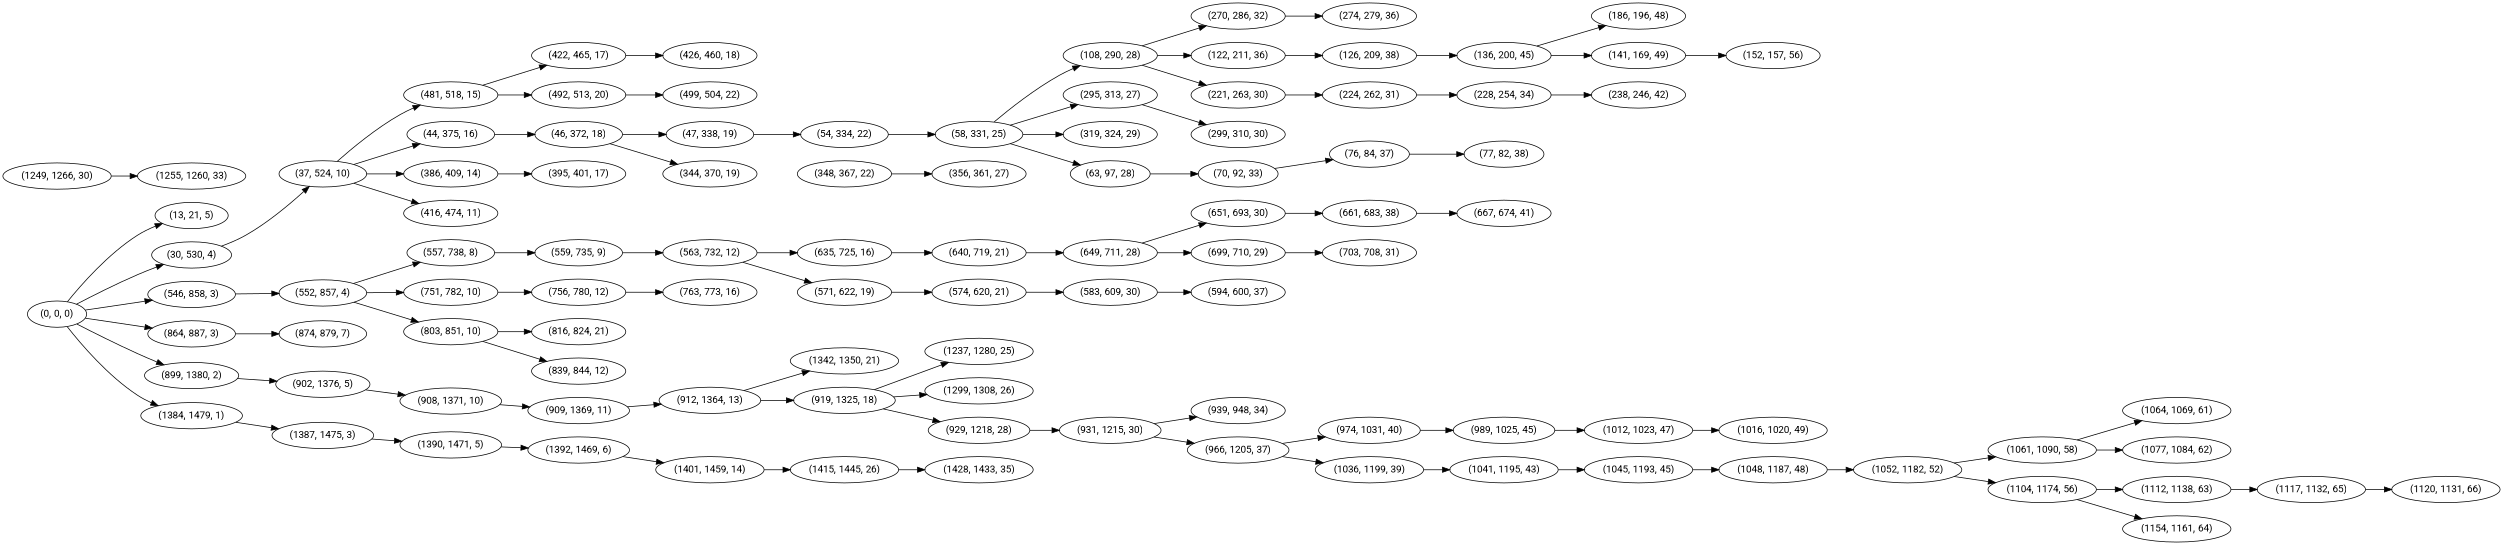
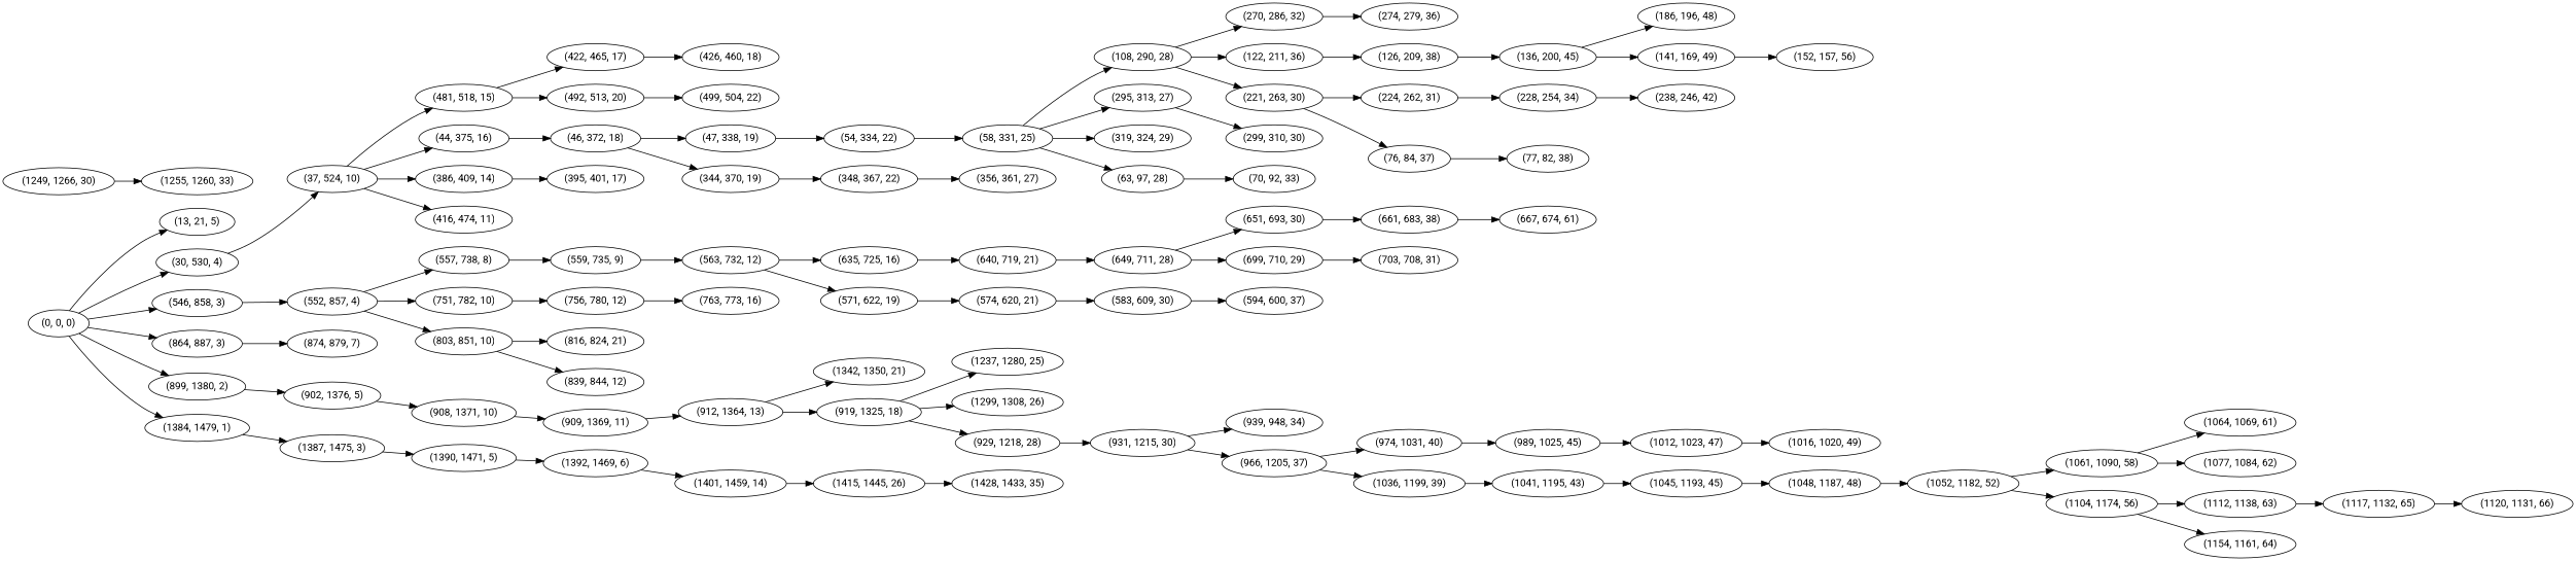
  digraph {
    fontname=Roboto
    rankdir=LR
    node [fontname=Roboto]
    edge [fontname=Roboto]
    "(0, 0, 0)"
    "(13, 21, 5)"
    "(30, 530, 4)"
    "(546, 858, 3)"
    "(864, 887, 3)"
    "(899, 1380, 2)"
    "(1384, 1479, 1)"
    "(37, 524, 10)"
    "(552, 857, 4)"
    "(874, 879, 7)"
    "(902, 1376, 5)"
    "(1387, 1475, 3)"
    "(44, 375, 16)"
    "(386, 409, 14)"
    "(416, 474, 11)"
    "(481, 518, 15)"
    "(46, 372, 18)"
    "(395, 401, 17)"
    "(422, 465, 17)"
    "(492, 513, 20)"
    "(47, 338, 19)"
    "(344, 370, 19)"
    "(54, 334, 22)"
    "(348, 367, 22)"
    "(58, 331, 25)"
    "(63, 97, 28)"
    "(108, 290, 28)"
    "(295, 313, 27)"
    "(319, 324, 29)"
    "(70, 92, 33)"
    "(122, 211, 36)"
    "(221, 263, 30)"
    "(270, 286, 32)"
    "(299, 310, 30)"
    "(76, 84, 37)"
    "(77, 82, 38)"
    "(126, 209, 38)"
    "(224, 262, 31)"
    "(274, 279, 36)"
    "(136, 200, 45)"
    "(141, 169, 49)"
    "(186, 196, 48)"
    "(152, 157, 56)"
    "(228, 254, 34)"
    "(238, 246, 42)"
    "(356, 361, 27)"
    "(426, 460, 18)"
    "(499, 504, 22)"
    "(557, 738, 8)"
    "(751, 782, 10)"
    "(803, 851, 10)"
    "(559, 735, 9)"
    "(756, 780, 12)"
    "(816, 824, 21)"
    "(839, 844, 12)"
    "(563, 732, 12)"
    "(571, 622, 19)"
    "(635, 725, 16)"
    "(574, 620, 21)"
    "(640, 719, 21)"
    "(583, 609, 30)"
    "(594, 600, 37)"
    "(649, 711, 28)"
    "(651, 693, 30)"
    "(699, 710, 29)"
    "(661, 683, 38)"
    "(703, 708, 31)"
-   "(667, 674, 41)"
+   "(667, 674, 41)" [label="(667, 674, 61)"]
    "(763, 773, 16)"
    "(908, 1371, 10)"
    "(909, 1369, 11)"
    "(912, 1364, 13)"
    "(919, 1325, 18)"
    "(1342, 1350, 21)"
    "(929, 1218, 28)"
    "(1237, 1280, 25)"
    "(1299, 1308, 26)"
    "(931, 1215, 30)"
    "(939, 948, 34)"
    "(966, 1205, 37)"
    "(974, 1031, 40)"
    "(1036, 1199, 39)"
    "(989, 1025, 45)"
    "(1041, 1195, 43)"
    "(1012, 1023, 47)"
    "(1016, 1020, 49)"
    "(1045, 1193, 45)"
    "(1048, 1187, 48)"
    "(1052, 1182, 52)"
    "(1061, 1090, 58)"
    "(1104, 1174, 56)"
    "(1064, 1069, 61)"
    "(1077, 1084, 62)"
    "(1112, 1138, 63)"
    "(1154, 1161, 64)"
    "(1117, 1132, 65)"
    "(1120, 1131, 66)"
    "(1249, 1266, 30)"
    "(1255, 1260, 33)"
    "(1390, 1471, 5)"
    "(1392, 1469, 6)"
    "(1401, 1459, 14)"
    "(1415, 1445, 26)"
    "(1428, 1433, 35)"
    "(0, 0, 0)" -> "(13, 21, 5)"
    "(0, 0, 0)" -> "(30, 530, 4)"
    "(0, 0, 0)" -> "(546, 858, 3)"
    "(0, 0, 0)" -> "(864, 887, 3)"
    "(0, 0, 0)" -> "(899, 1380, 2)"
    "(0, 0, 0)" -> "(1384, 1479, 1)"
    "(30, 530, 4)" -> "(37, 524, 10)"
    "(546, 858, 3)" -> "(552, 857, 4)"
    "(864, 887, 3)" -> "(874, 879, 7)"
    "(899, 1380, 2)" -> "(902, 1376, 5)"
    "(1384, 1479, 1)" -> "(1387, 1475, 3)"
    "(37, 524, 10)" -> "(44, 375, 16)"
    "(37, 524, 10)" -> "(386, 409, 14)"
    "(37, 524, 10)" -> "(416, 474, 11)"
    "(37, 524, 10)" -> "(481, 518, 15)"
    "(552, 857, 4)" -> "(557, 738, 8)"
    "(552, 857, 4)" -> "(751, 782, 10)"
    "(552, 857, 4)" -> "(803, 851, 10)"
    "(902, 1376, 5)" -> "(908, 1371, 10)"
    "(1387, 1475, 3)" -> "(1390, 1471, 5)"
    "(44, 375, 16)" -> "(46, 372, 18)"
    "(386, 409, 14)" -> "(395, 401, 17)"
    "(481, 518, 15)" -> "(422, 465, 17)"
    "(481, 518, 15)" -> "(492, 513, 20)"
    "(46, 372, 18)" -> "(47, 338, 19)"
    "(46, 372, 18)" -> "(344, 370, 19)"
    "(422, 465, 17)" -> "(426, 460, 18)"
    "(492, 513, 20)" -> "(499, 504, 22)"
    "(47, 338, 19)" -> "(54, 334, 22)"
+   "(344, 370, 19)" -> "(348, 367, 22)"
    "(54, 334, 22)" -> "(58, 331, 25)"
    "(348, 367, 22)" -> "(356, 361, 27)"
    "(58, 331, 25)" -> "(63, 97, 28)"
    "(58, 331, 25)" -> "(108, 290, 28)"
    "(58, 331, 25)" -> "(295, 313, 27)"
    "(58, 331, 25)" -> "(319, 324, 29)"
    "(63, 97, 28)" -> "(70, 92, 33)"
    "(108, 290, 28)" -> "(122, 211, 36)"
    "(108, 290, 28)" -> "(221, 263, 30)"
    "(108, 290, 28)" -> "(270, 286, 32)"
    "(295, 313, 27)" -> "(299, 310, 30)"
-   "(70, 92, 33)" -> "(76, 84, 37)"
+   "(221, 263, 30)" -> "(76, 84, 37)"
    "(122, 211, 36)" -> "(126, 209, 38)"
    "(221, 263, 30)" -> "(224, 262, 31)"
    "(270, 286, 32)" -> "(274, 279, 36)"
    "(76, 84, 37)" -> "(77, 82, 38)"
    "(126, 209, 38)" -> "(136, 200, 45)"
    "(224, 262, 31)" -> "(228, 254, 34)"
    "(136, 200, 45)" -> "(141, 169, 49)"
    "(136, 200, 45)" -> "(186, 196, 48)"
    "(141, 169, 49)" -> "(152, 157, 56)"
    "(228, 254, 34)" -> "(238, 246, 42)"
    "(557, 738, 8)" -> "(559, 735, 9)"
    "(751, 782, 10)" -> "(756, 780, 12)"
    "(803, 851, 10)" -> "(816, 824, 21)"
    "(803, 851, 10)" -> "(839, 844, 12)"
    "(559, 735, 9)" -> "(563, 732, 12)"
    "(756, 780, 12)" -> "(763, 773, 16)"
    "(563, 732, 12)" -> "(571, 622, 19)"
    "(563, 732, 12)" -> "(635, 725, 16)"
    "(571, 622, 19)" -> "(574, 620, 21)"
    "(635, 725, 16)" -> "(640, 719, 21)"
    "(574, 620, 21)" -> "(583, 609, 30)"
    "(640, 719, 21)" -> "(649, 711, 28)"
    "(583, 609, 30)" -> "(594, 600, 37)"
    "(649, 711, 28)" -> "(651, 693, 30)"
    "(649, 711, 28)" -> "(699, 710, 29)"
    "(651, 693, 30)" -> "(661, 683, 38)"
    "(699, 710, 29)" -> "(703, 708, 31)"
    "(661, 683, 38)" -> "(667, 674, 41)"
    "(908, 1371, 10)" -> "(909, 1369, 11)"
    "(909, 1369, 11)" -> "(912, 1364, 13)"
    "(912, 1364, 13)" -> "(919, 1325, 18)"
    "(912, 1364, 13)" -> "(1342, 1350, 21)"
    "(919, 1325, 18)" -> "(929, 1218, 28)"
    "(919, 1325, 18)" -> "(1237, 1280, 25)"
    "(919, 1325, 18)" -> "(1299, 1308, 26)"
    "(929, 1218, 28)" -> "(931, 1215, 30)"
    "(931, 1215, 30)" -> "(939, 948, 34)"
    "(931, 1215, 30)" -> "(966, 1205, 37)"
    "(966, 1205, 37)" -> "(974, 1031, 40)"
    "(966, 1205, 37)" -> "(1036, 1199, 39)"
    "(974, 1031, 40)" -> "(989, 1025, 45)"
    "(1036, 1199, 39)" -> "(1041, 1195, 43)"
    "(989, 1025, 45)" -> "(1012, 1023, 47)"
    "(1041, 1195, 43)" -> "(1045, 1193, 45)"
    "(1012, 1023, 47)" -> "(1016, 1020, 49)"
    "(1045, 1193, 45)" -> "(1048, 1187, 48)"
    "(1048, 1187, 48)" -> "(1052, 1182, 52)"
    "(1052, 1182, 52)" -> "(1061, 1090, 58)"
    "(1052, 1182, 52)" -> "(1104, 1174, 56)"
    "(1061, 1090, 58)" -> "(1064, 1069, 61)"
    "(1061, 1090, 58)" -> "(1077, 1084, 62)"
    "(1104, 1174, 56)" -> "(1112, 1138, 63)"
    "(1104, 1174, 56)" -> "(1154, 1161, 64)"
    "(1112, 1138, 63)" -> "(1117, 1132, 65)"
    "(1117, 1132, 65)" -> "(1120, 1131, 66)"
    "(1249, 1266, 30)" -> "(1255, 1260, 33)"
    "(1390, 1471, 5)" -> "(1392, 1469, 6)"
    "(1392, 1469, 6)" -> "(1401, 1459, 14)"
    "(1401, 1459, 14)" -> "(1415, 1445, 26)"
    "(1415, 1445, 26)" -> "(1428, 1433, 35)"
  }
